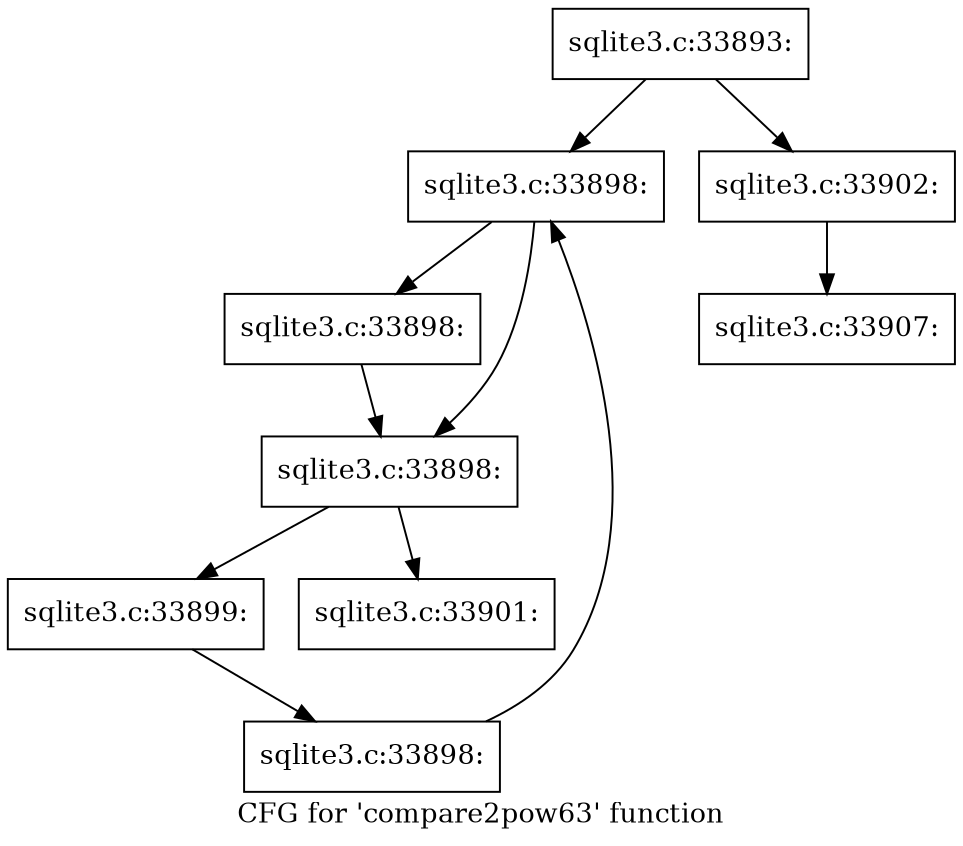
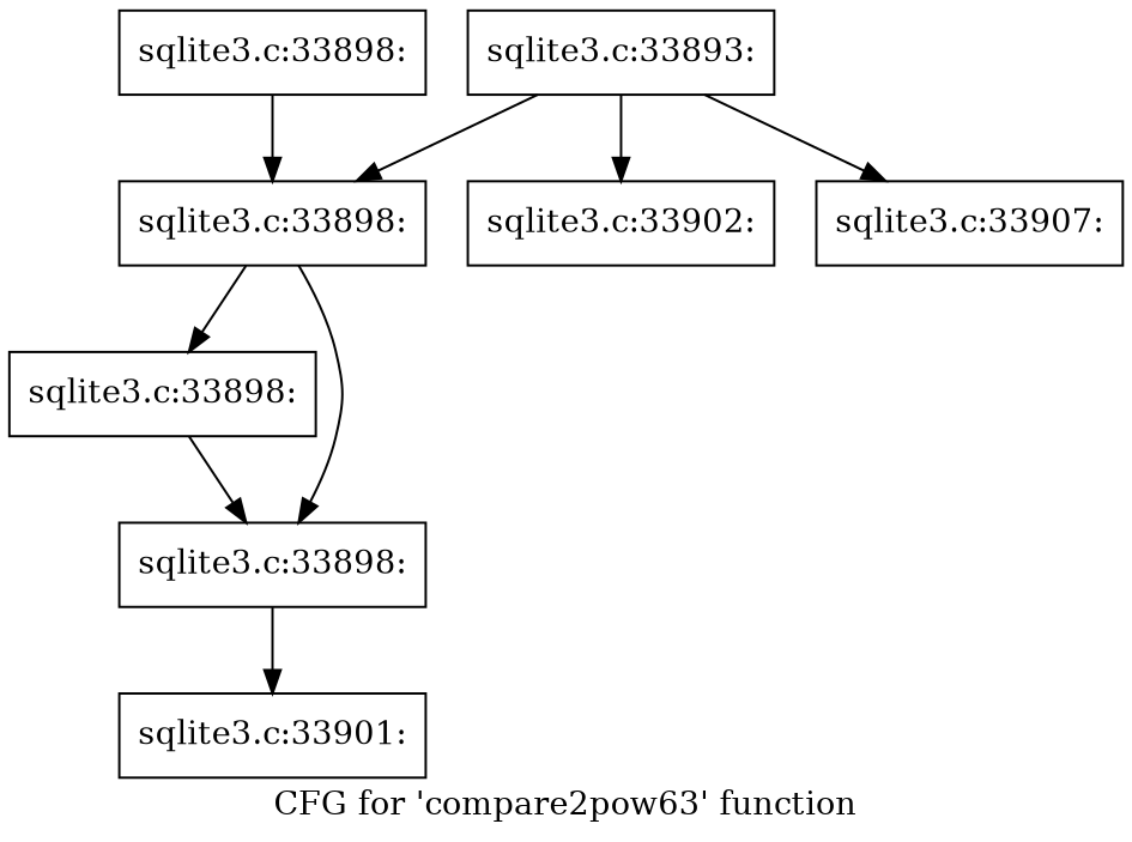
  digraph {
    label="CFG for 'compare2pow63' function"
    node [shape=record]
    n1 [label="{sqlite3.c:33893:}"]
    n2 [label="{sqlite3.c:33898:}"]
    n3 [label="{sqlite3.c:33902:}"]
    n4 [label="{sqlite3.c:33898:}"]
    n5 [label="{sqlite3.c:33898:}"]
-   n6 [label="{sqlite3.c:33899:}"]
    n7 [label="{sqlite3.c:33901:}"]
    n8 [label="{sqlite3.c:33898:}"]
    n9 [label="{sqlite3.c:33907:}"]
    n1 -> n2
    n1 -> n3
    n2 -> n4
    n2 -> n5
-   n3 -> n9
+   n1 -> n9
    n4 -> n5
-   n5 -> n6
    n5 -> n7
-   n6 -> n8
    n8 -> n2
  }
